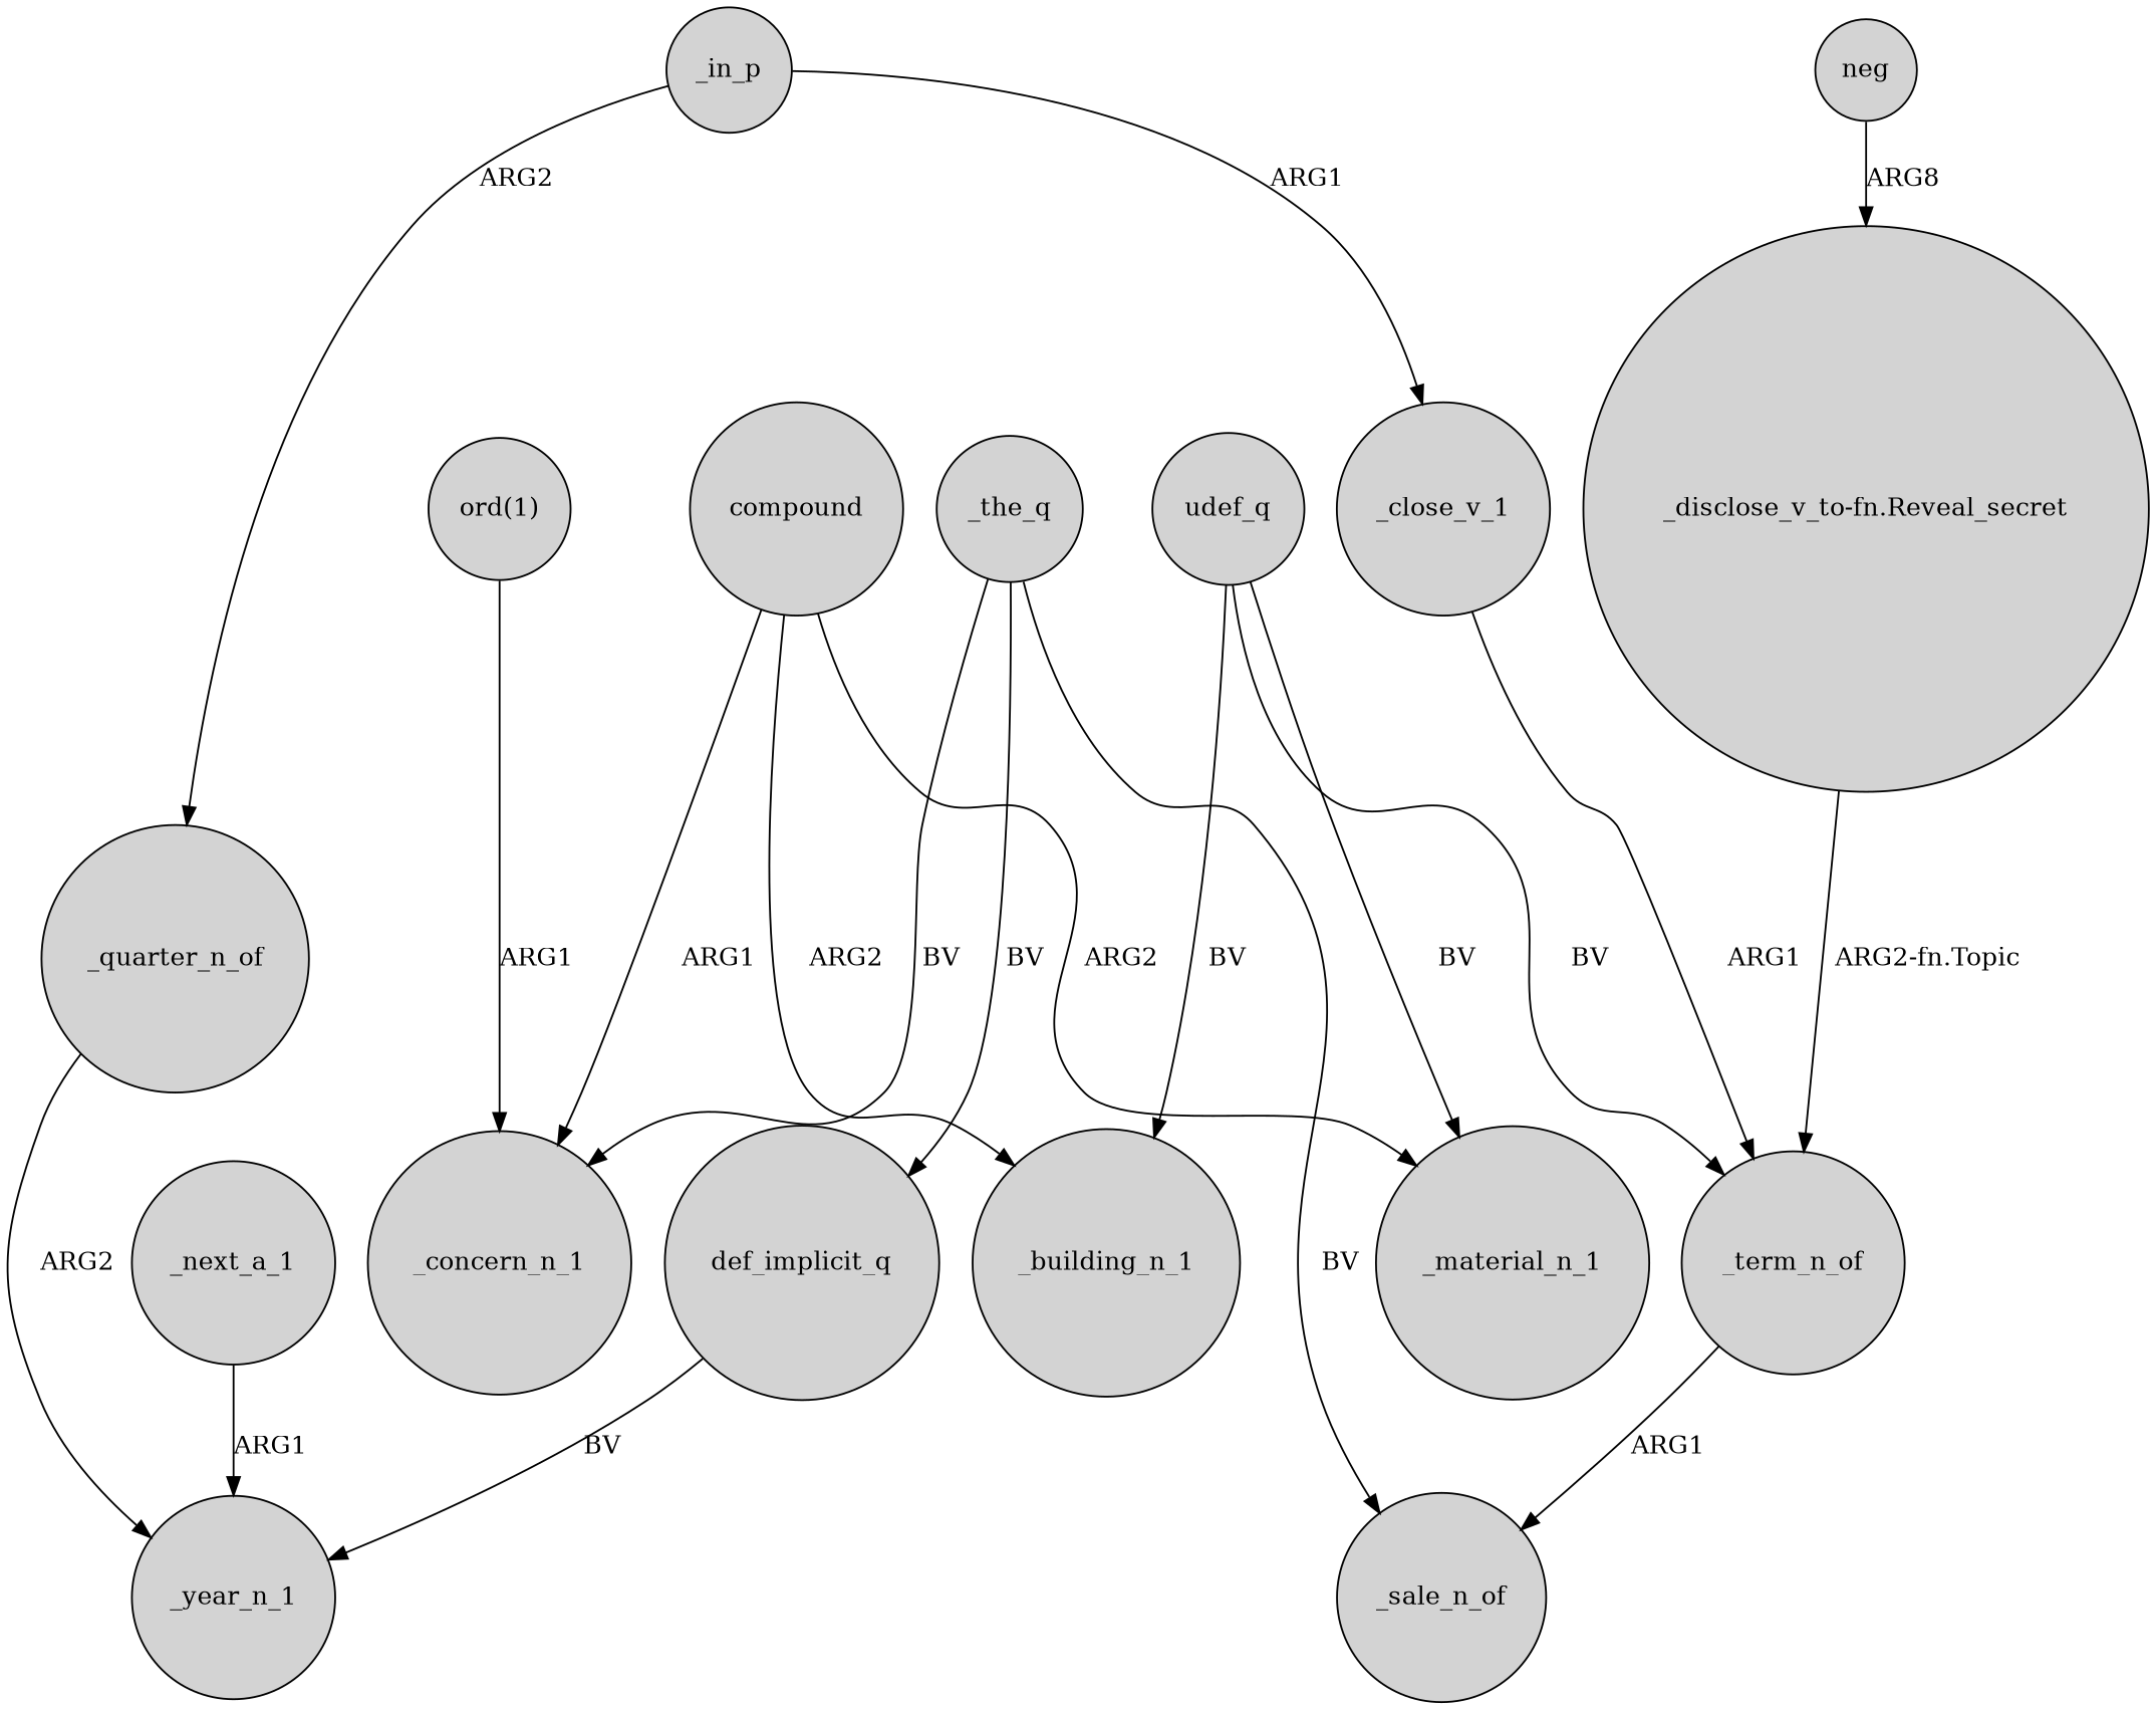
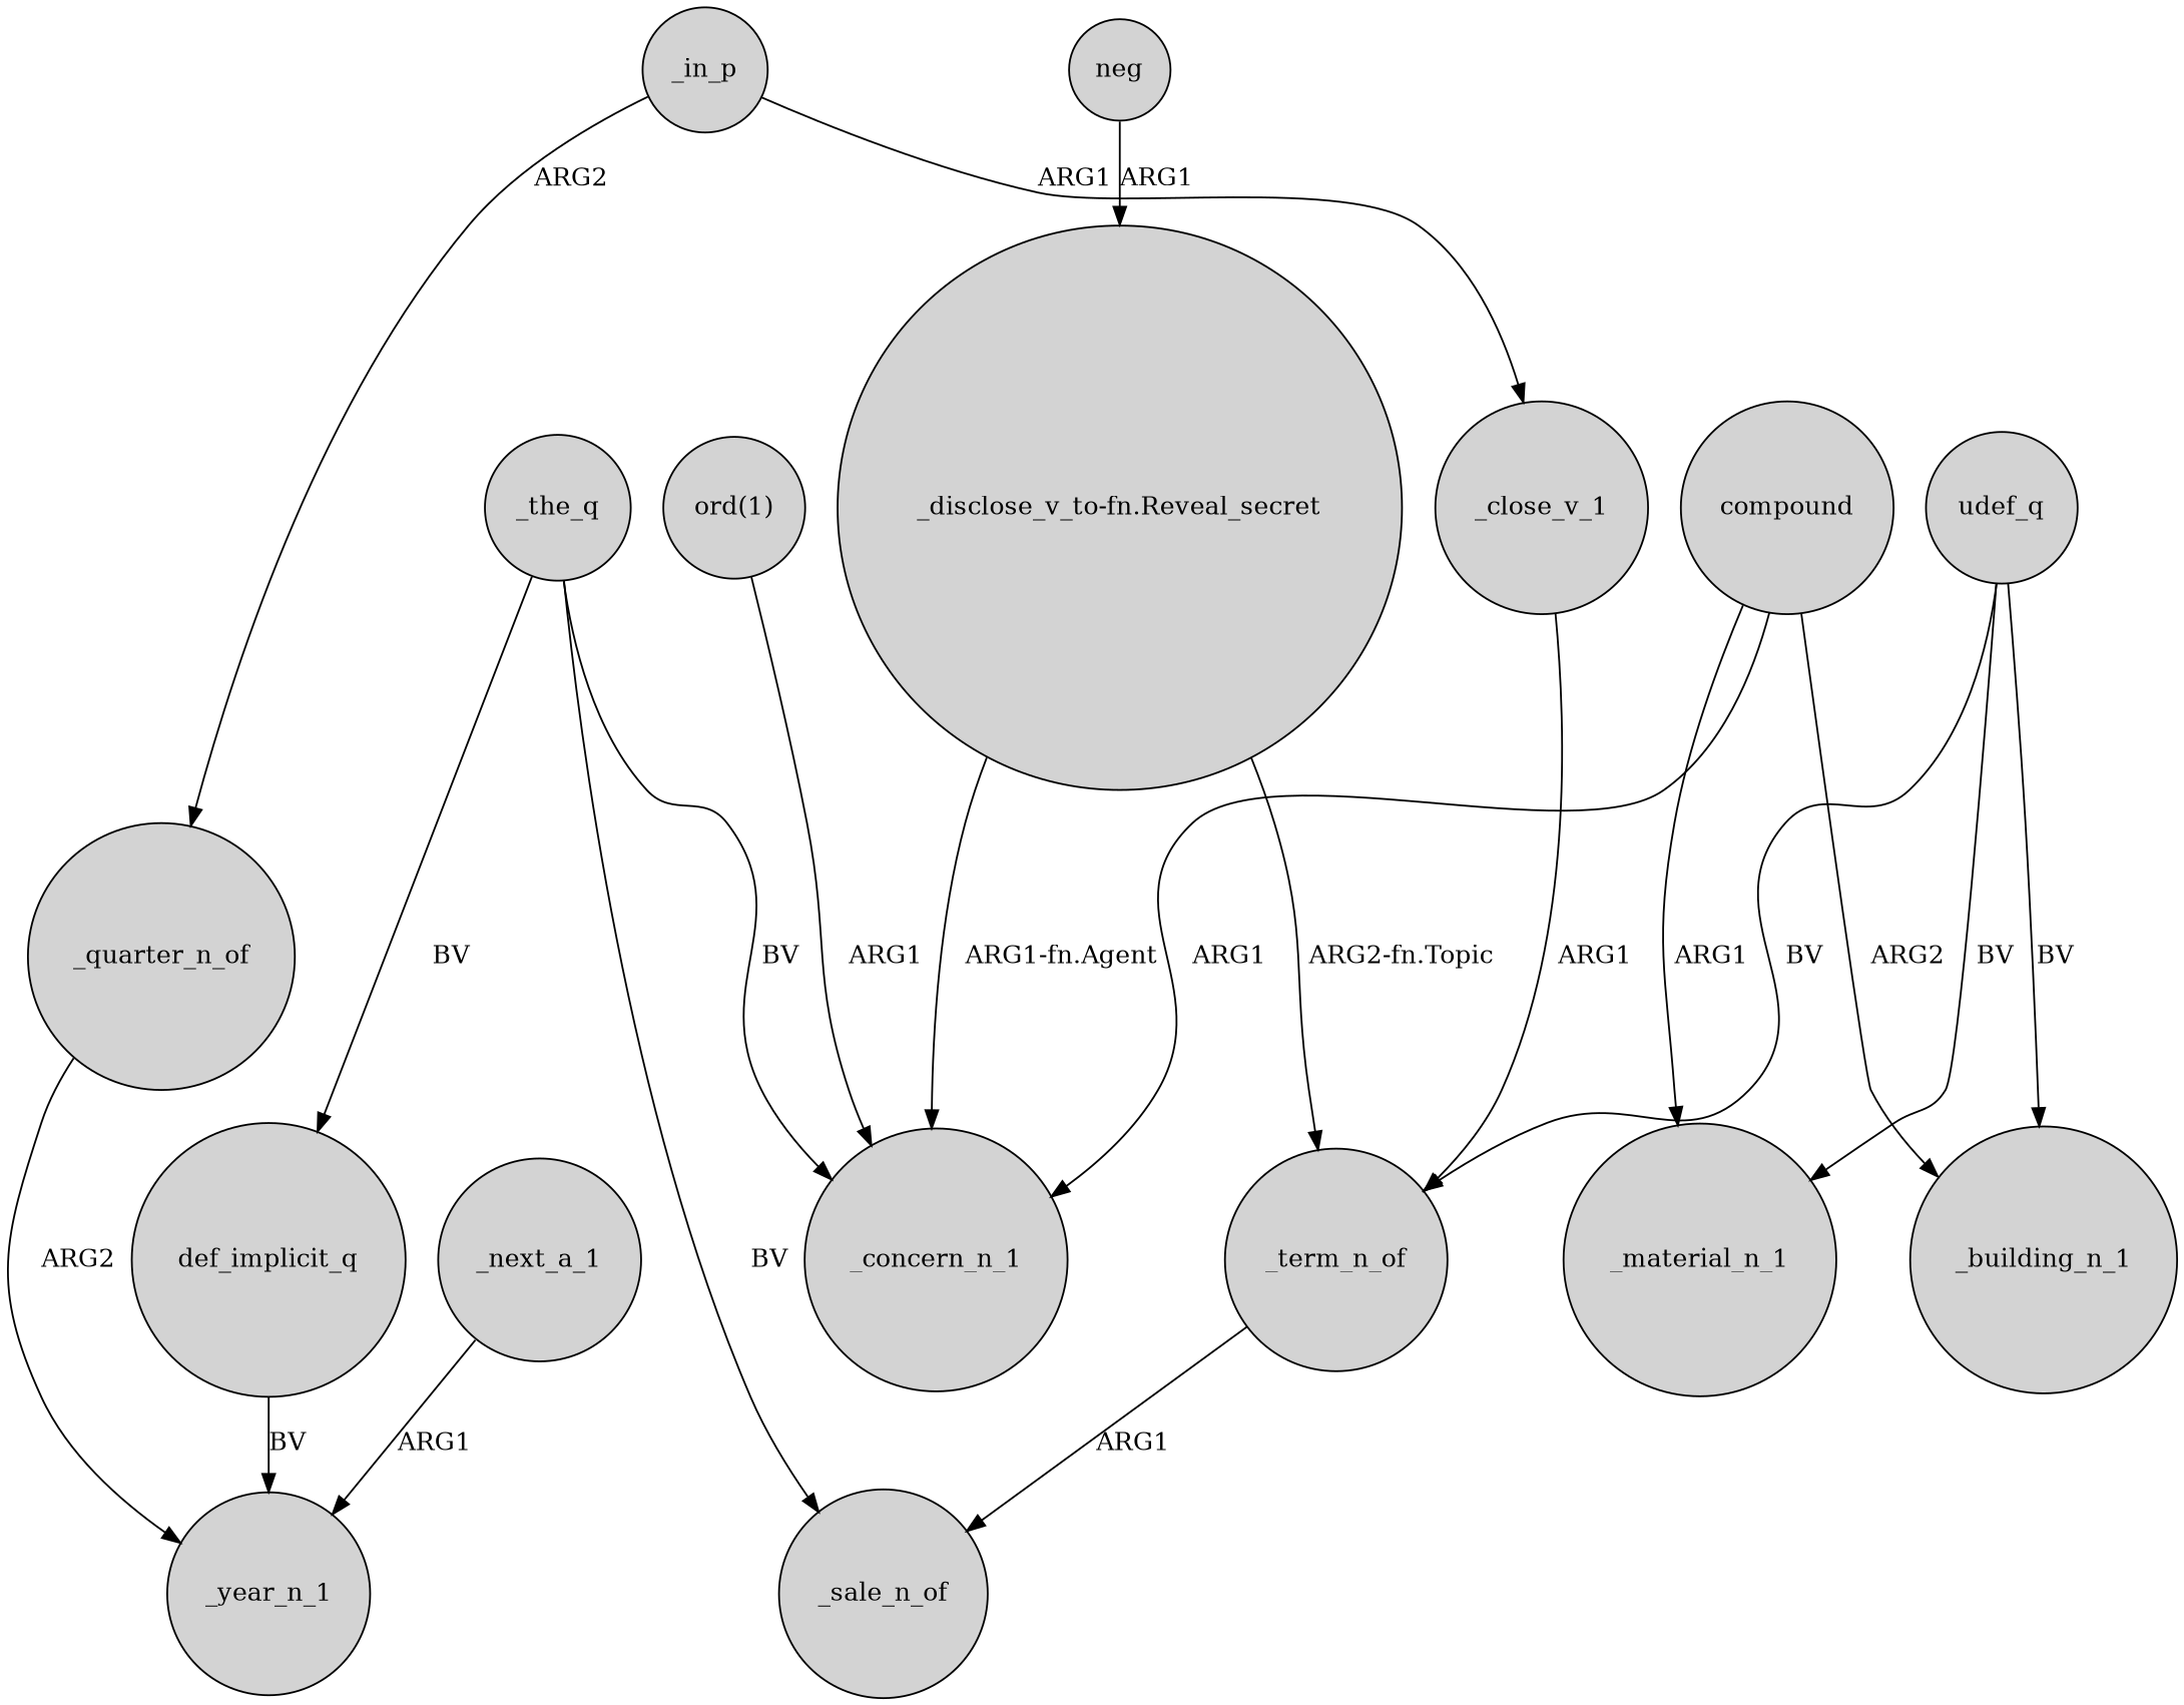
  digraph {
    node [shape=circle style=filled]
    _close_v_1
    _term_n_of
    _sale_n_of
    _quarter_n_of
    _year_n_1
    udef_q
    _building_n_1
    _material_n_1
    def_implicit_q
    "_disclose_v_to-fn.Reveal_secret"
    _concern_n_1
    compound
    neg
    _the_q
    _in_p
    "ord(1)"
    _next_a_1
    _close_v_1 -> _term_n_of [label=ARG1]
    _term_n_of -> _sale_n_of [label=ARG1]
    _quarter_n_of -> _year_n_1 [label=ARG2]
    udef_q -> _term_n_of [label=BV]
    udef_q -> _building_n_1 [label=BV]
    udef_q -> _material_n_1 [label=BV]
    def_implicit_q -> _year_n_1 [label=BV]
    "_disclose_v_to-fn.Reveal_secret" -> _term_n_of [label="ARG2-fn.Topic"]
+   "_disclose_v_to-fn.Reveal_secret" -> _concern_n_1 [label="ARG1-fn.Agent"]
    compound -> _building_n_1 [label=ARG2]
-   compound -> _material_n_1 [label=ARG2]
+   compound -> _material_n_1 [label=ARG1]
    compound -> _concern_n_1 [label=ARG1]
-   neg -> "_disclose_v_to-fn.Reveal_secret" [label=ARG8]
+   neg -> "_disclose_v_to-fn.Reveal_secret" [label=ARG1]
    _the_q -> _sale_n_of [label=BV]
    _the_q -> def_implicit_q [label=BV]
    _the_q -> _concern_n_1 [label=BV]
    _in_p -> _close_v_1 [label=ARG1]
    _in_p -> _quarter_n_of [label=ARG2]
    "ord(1)" -> _concern_n_1 [label=ARG1]
    _next_a_1 -> _year_n_1 [label=ARG1]
  }
